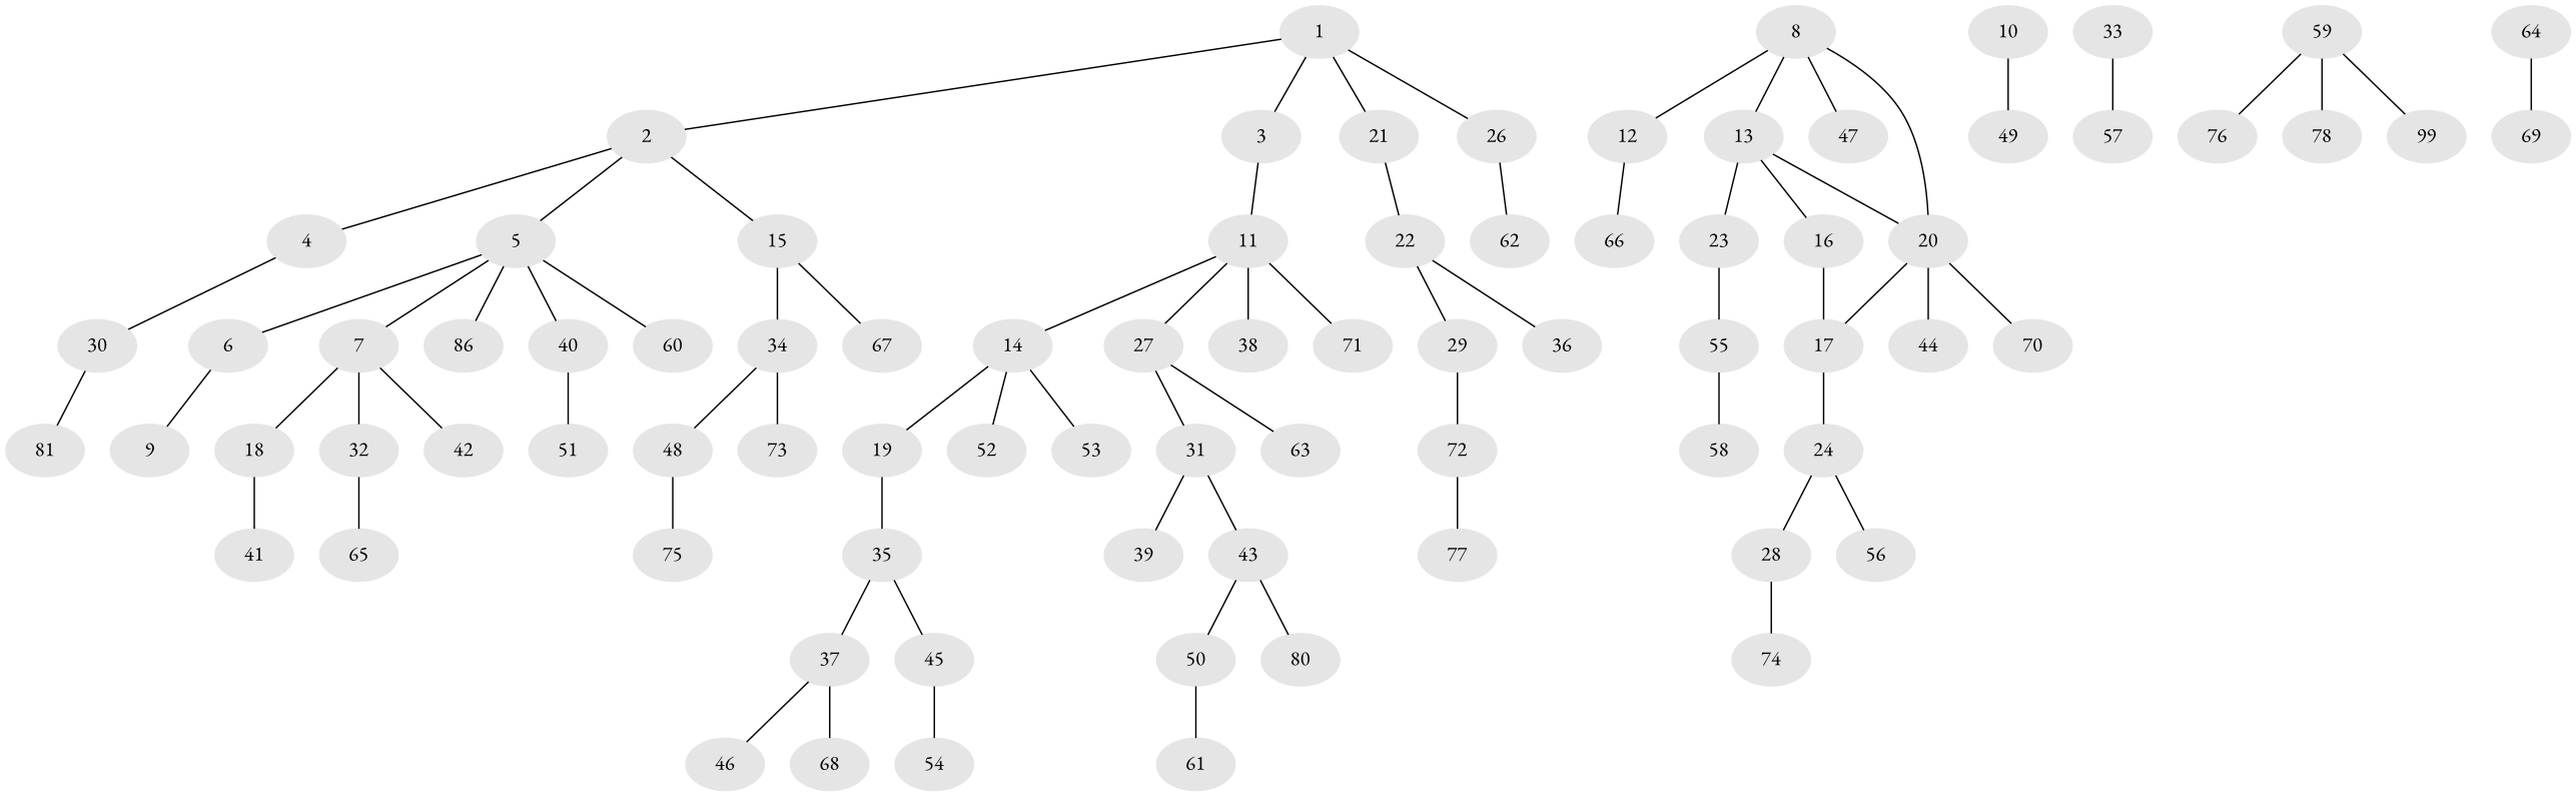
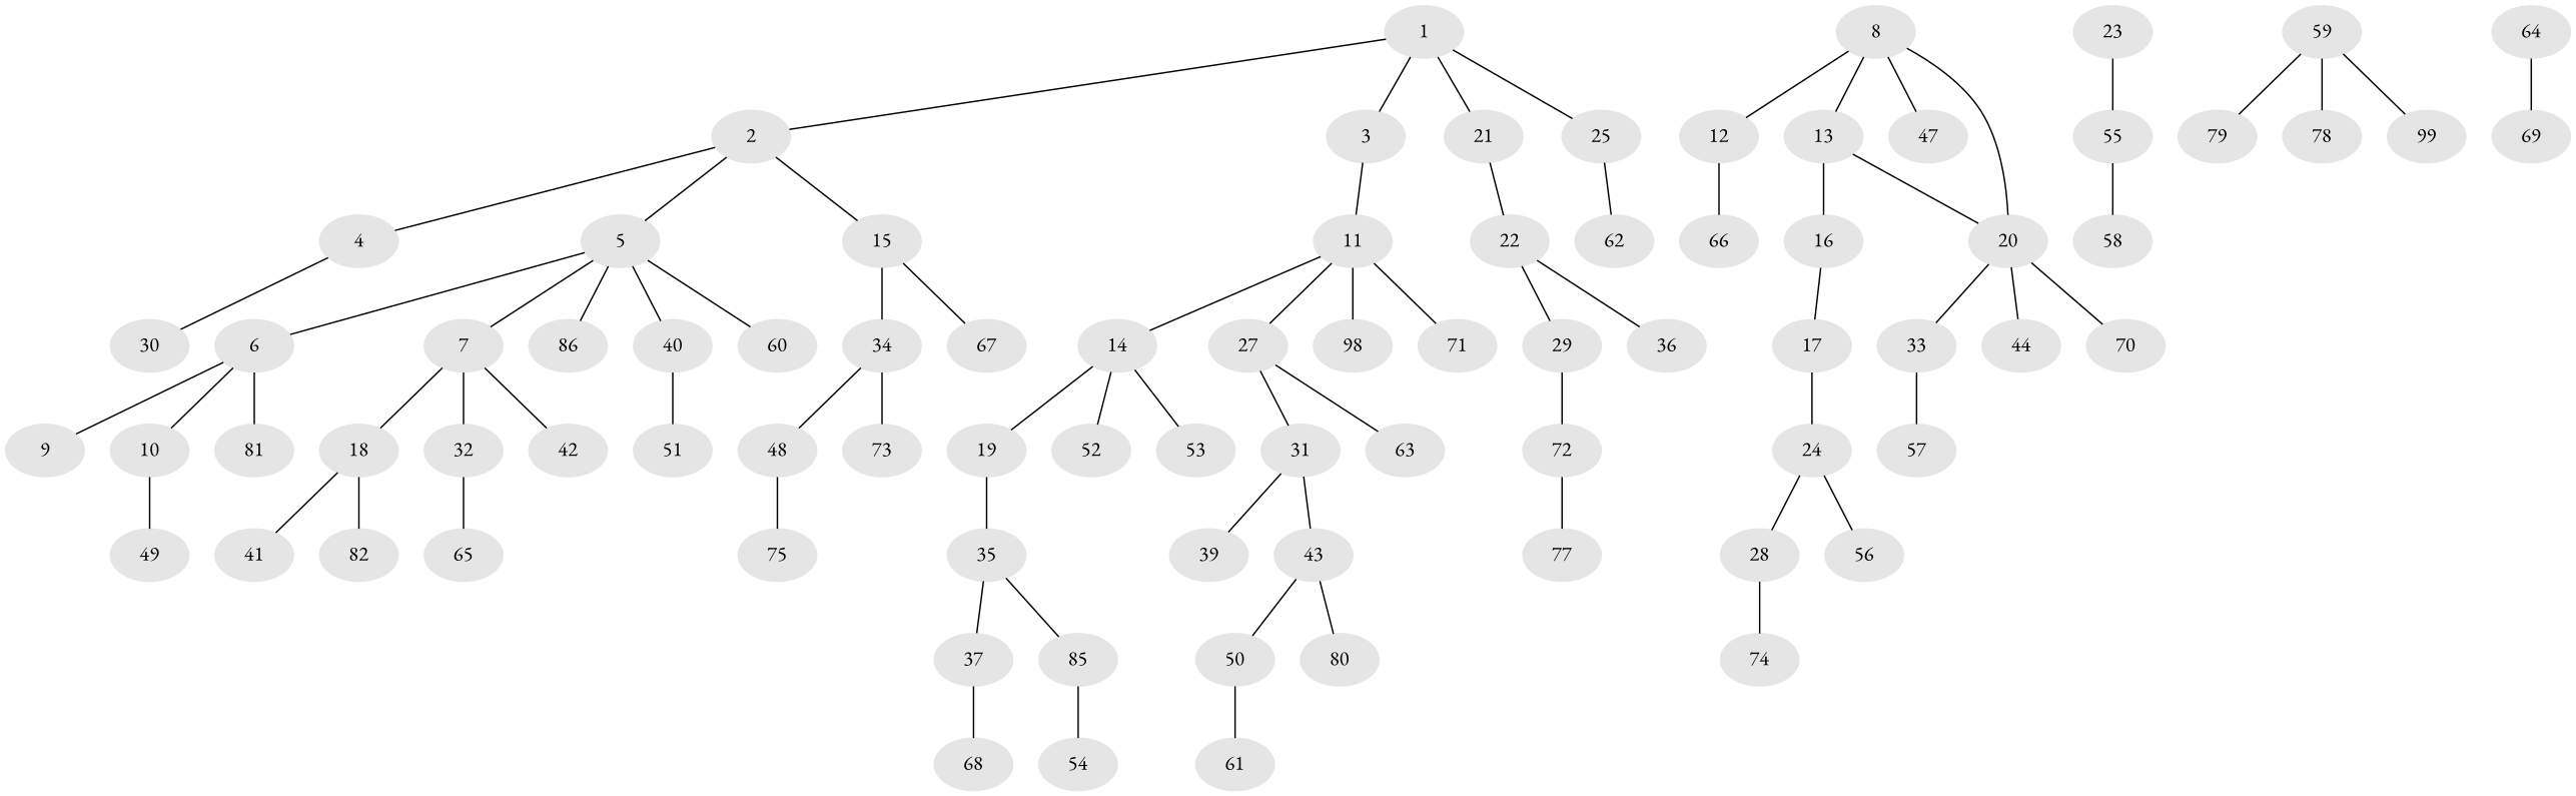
  graph {
    fontname="EB Garamond"
    node [color=gray90 fontname="EB Garamond" style=filled]
    edge [fontname="EB Garamond"]
    1
    2
    3
    21
-   25 [label=26]
+   25
    4
    5
    15
    11
    22
    62
    30
    6
    7
    n15 [label=86]
    40
    60
    8
    12
    13
    47
    34
    67
    14
    27
-   38
+   38 [label=98]
    71
    9
    10
    81
    18
    32
    42
    51
    49
    41
+   82
    65
    66
    16
    20
    23
    19
    52
    53
    31
    63
    17
    33
    44
    70
    55
    59
-   76
+   76 [label=79]
    78
    n56 [label=99]
    35
    48
    73
    24
    28
    56
    37
-   45
+   45 [label=85]
    57
    29
    36
    72
    58
    74
    39
    43
    77
    50
    80
    75
-   46
    68
    54
    64
    69
    61
    1 -- 2
    1 -- 3
    1 -- 21
    1 -- 25
    2 -- 4
    2 -- 5
    2 -- 15
    3 -- 11
    21 -- 22
    25 -- 62
    4 -- 30
    5 -- 6
    5 -- 7
    5 -- n15
    5 -- 40
    5 -- 60
    15 -- 34
    15 -- 67
    11 -- 14
    11 -- 27
    11 -- 38
    11 -- 71
    22 -- 29
    22 -- 36
    6 -- 9
-   30 -- 81
+   6 -- 10
+   6 -- 81
    7 -- 18
    7 -- 32
    7 -- 42
    40 -- 51
    8 -- 12
    8 -- 13
    8 -- 47
    12 -- 66
    13 -- 16
    13 -- 20
-   13 -- 23
    34 -- 48
    34 -- 73
    14 -- 19
    14 -- 52
    14 -- 53
    27 -- 31
    27 -- 63
    10 -- 49
    18 -- 41
+   18 -- 82
    32 -- 65
    16 -- 17
    20 -- 8
-   20 -- 17
+   20 -- 33
    20 -- 44
    20 -- 70
    23 -- 55
    19 -- 35
    31 -- 39
    31 -- 43
    17 -- 24
    33 -- 57
    55 -- 58
    59 -- 76
    59 -- 78
    59 -- n56
    35 -- 37
    35 -- 45
    48 -- 75
    24 -- 28
    24 -- 56
    28 -- 74
-   37 -- 46
    37 -- 68
    45 -- 54
    29 -- 72
    72 -- 77
    43 -- 50
    43 -- 80
    50 -- 61
    64 -- 69
  }
